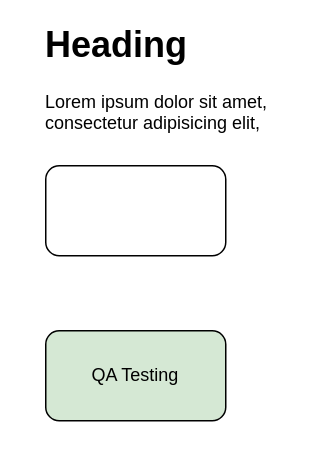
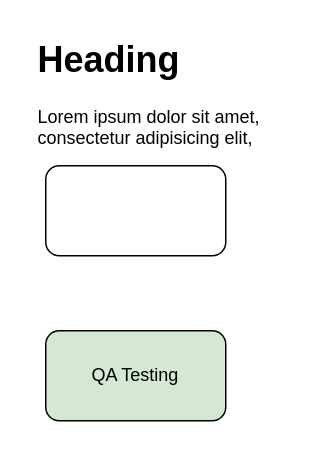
  <mxCell id="0" />
  <mxCell id="1" parent="0" />
  <mxCell id="2" value="" style="rounded=1;whiteSpace=wrap;html=1;" vertex="1" parent="1"><mxGeometry x="30" y="110" width="120" height="60" as="geometry" /></mxCell>
- <mxCell id="3" value="&lt;h1&gt;Heading&lt;/h1&gt;&lt;p&gt;Lorem ipsum dolor sit amet, consectetur adipisicing elit, sed do eiusmod tempor incididunt ut labore et dolore magna aliqua.&lt;/p&gt;" style="text;html=1;strokeColor=none;fillColor=none;spacing=5;spacingTop=-20;whiteSpace=wrap;overflow=hidden;rounded=0;" vertex="1" parent="1"><mxGeometry x="25" y="10" width="170" height="80" as="geometry" /></mxCell>
+ <mxCell id="3" value="&lt;h1&gt;Heading&lt;/h1&gt;&lt;p&gt;Lorem ipsum dolor sit amet, consectetur adipisicing elit, sed do eiusmod tempor incididunt ut labore et dolore magna aliqua.&lt;/p&gt;" style="text;html=1;strokeColor=none;fillColor=none;spacing=5;spacingTop=-20;whiteSpace=wrap;overflow=hidden;rounded=0;" vertex="1" parent="1"><mxGeometry x="20" y="20" width="170" height="80" as="geometry" /></mxCell>
  <mxCell id="4" value="QA Testing" style="rounded=1;whiteSpace=wrap;html=1;fillColor=#d5e8d4;" vertex="1" parent="1"><mxGeometry x="30" y="220" width="120" height="60" as="geometry" /></mxCell>
